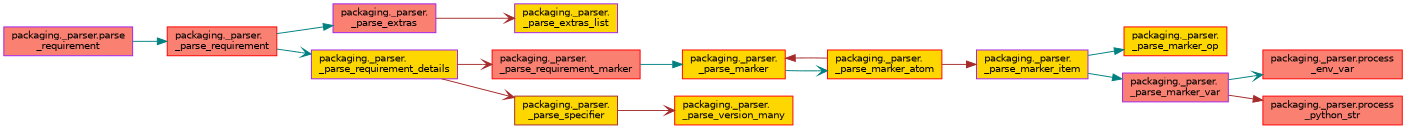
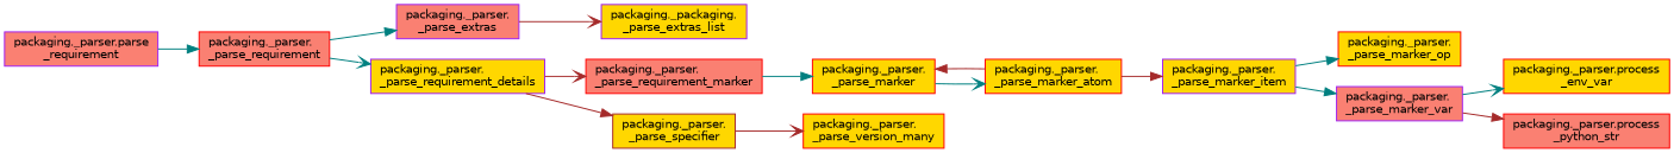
  digraph {
    rankdir=LR
    node [color=red fillcolor=gold fontname=Helvetica fontsize=10 shape=box style=filled]
    edge [arrowhead=normal color=teal fontname=Helvetica fontsize=10 labelfontname=Helvetica labelfontsize=10 style=solid]
    n1 [color=purple fillcolor=salmon fontcolor=black height=0.2 label="packaging._parser.parse\l_requirement" width=0.4]
    n2 [fillcolor=salmon height=0.2 label="packaging._parser.\l_parse_requirement" width=0.4]
    n3 [color=purple fillcolor=salmon height=0.2 label="packaging._parser.\l_parse_extras" width=0.4]
    n4 [color=purple height=0.2 label="packaging._parser.\l_parse_requirement_details" width=0.4]
-   n5 [color=purple height=0.2 label="packaging._parser.\l_parse_extras_list" width=0.4]
+   n5 [color=purple height=0.2 label="packaging._packaging.\l_parse_extras_list" width=0.4]
    n6 [fillcolor=salmon height=0.2 label="packaging._parser.\l_parse_requirement_marker" width=0.4]
    n7 [color=brown height=0.2 label="packaging._parser.\l_parse_specifier" width=0.4]
    n8 [height=0.2 label="packaging._parser.\l_parse_marker" width=0.4]
    n9 [height=0.2 label="packaging._parser.\l_parse_version_many" width=0.4]
    n10 [height=0.2 label="packaging._parser.\l_parse_marker_atom" width=0.4]
    n11 [color=purple height=0.2 label="packaging._parser.\l_parse_marker_item" width=0.4]
    n12 [height=0.2 label="packaging._parser.\l_parse_marker_op" width=0.4]
    n13 [color=purple fillcolor=salmon height=0.2 label="packaging._parser.\l_parse_marker_var" width=0.4]
-   n14 [fillcolor=salmon height=0.2 label="packaging._parser.process\l_env_var" width=0.4]
+   n14 [height=0.2 label="packaging._parser.process\l_env_var" width=0.4]
    n15 [fillcolor=salmon height=0.2 label="packaging._parser.process\l_python_str" width=0.4]
    n1 -> n2
    n2 -> n3
    n2 -> n4 [arrowhead=vee]
    n3 -> n5 [arrowhead=vee color=brown]
    n4 -> n6 [arrowhead=vee color=brown]
-   n4 -> n7 [arrowhead=vee color=brown]
+   n4 -> n7 [color=brown]
    n6 -> n8
    n7 -> n9 [arrowhead=vee color=brown]
    n8 -> n10 [arrowhead=vee]
    n10 -> n8 [color=brown]
    n10 -> n11 [color=brown]
    n11 -> n12
    n11 -> n13
    n13 -> n14 [arrowhead=vee]
    n13 -> n15 [color=brown]
  }
